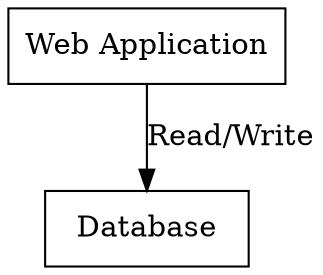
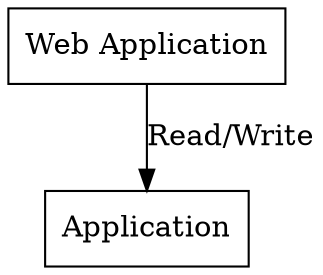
  digraph {
    rankdir=TB
    node [shape=rectangle]
    n1 [label="Web Application"]
-   n2 [label=Database]
+   n2 [label=Application]
    n1 -> n2 [label="Read/Write"]
  }
